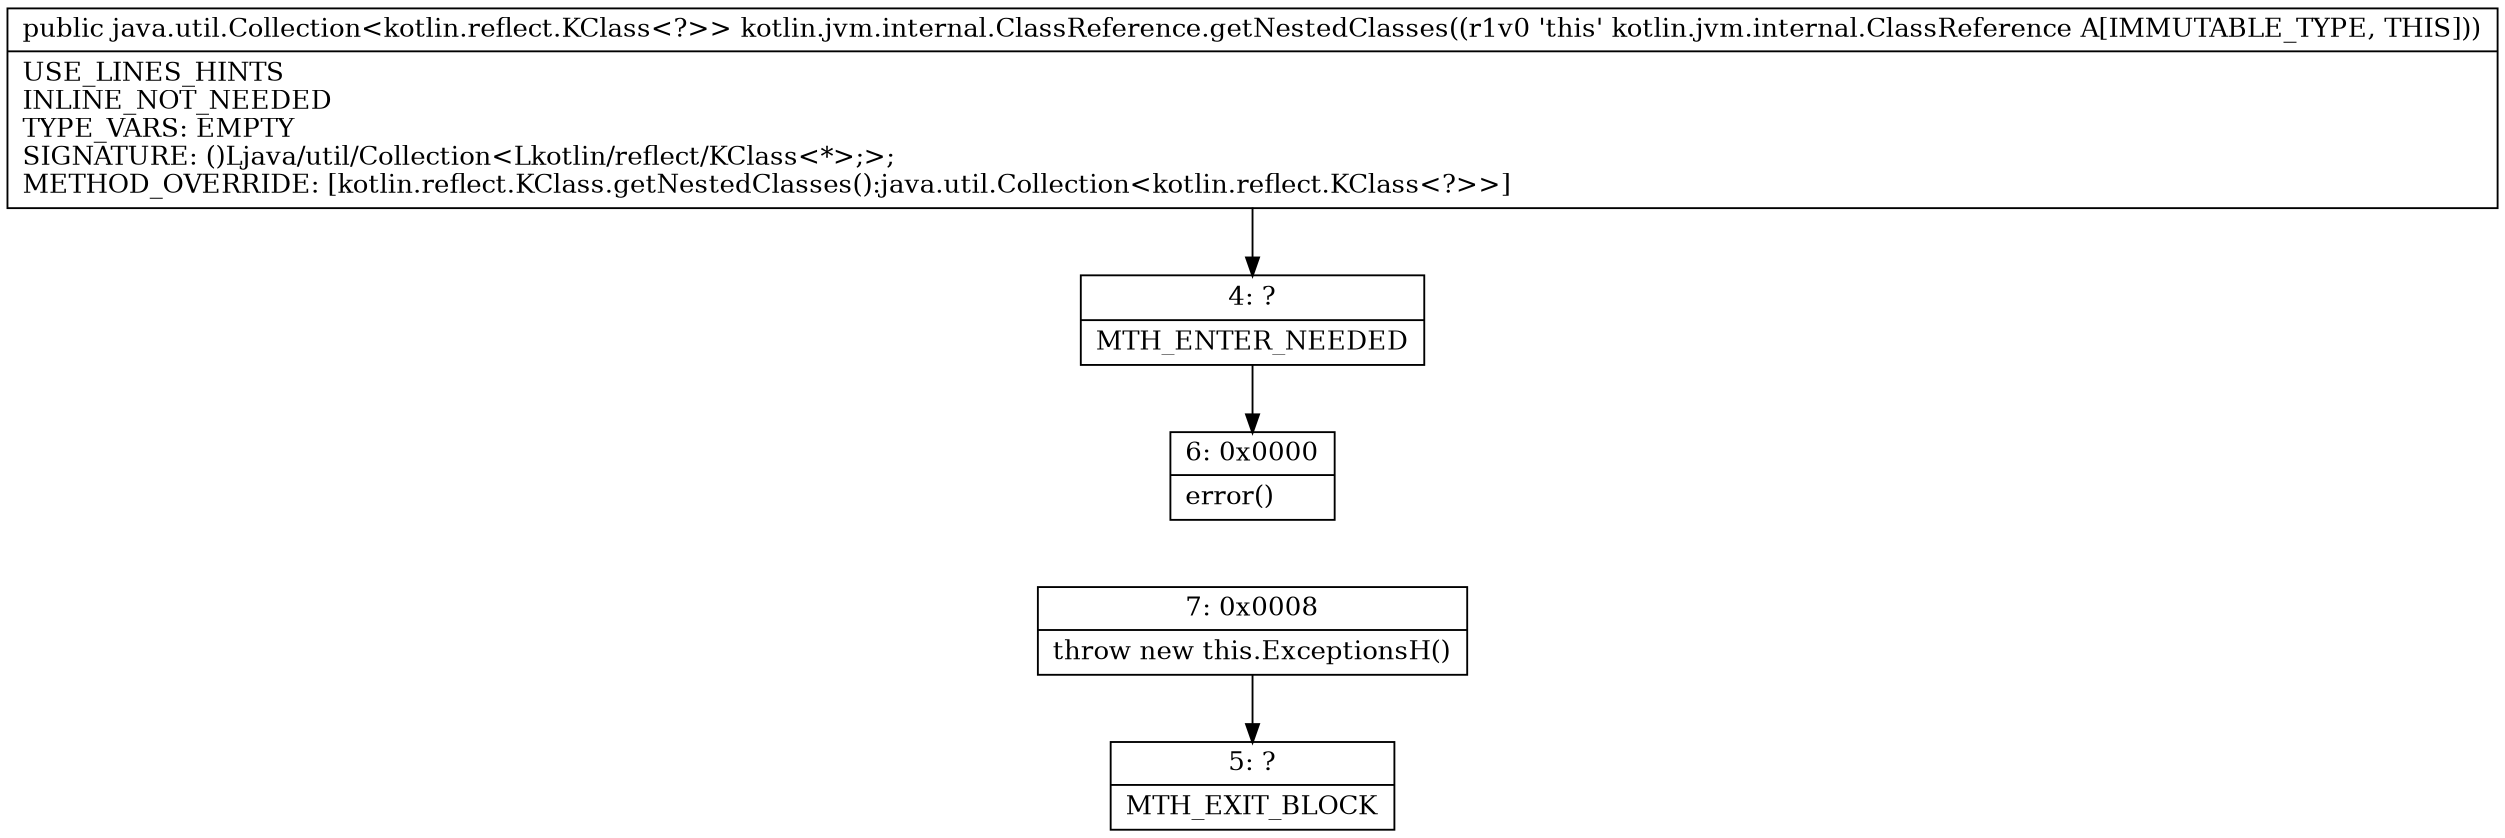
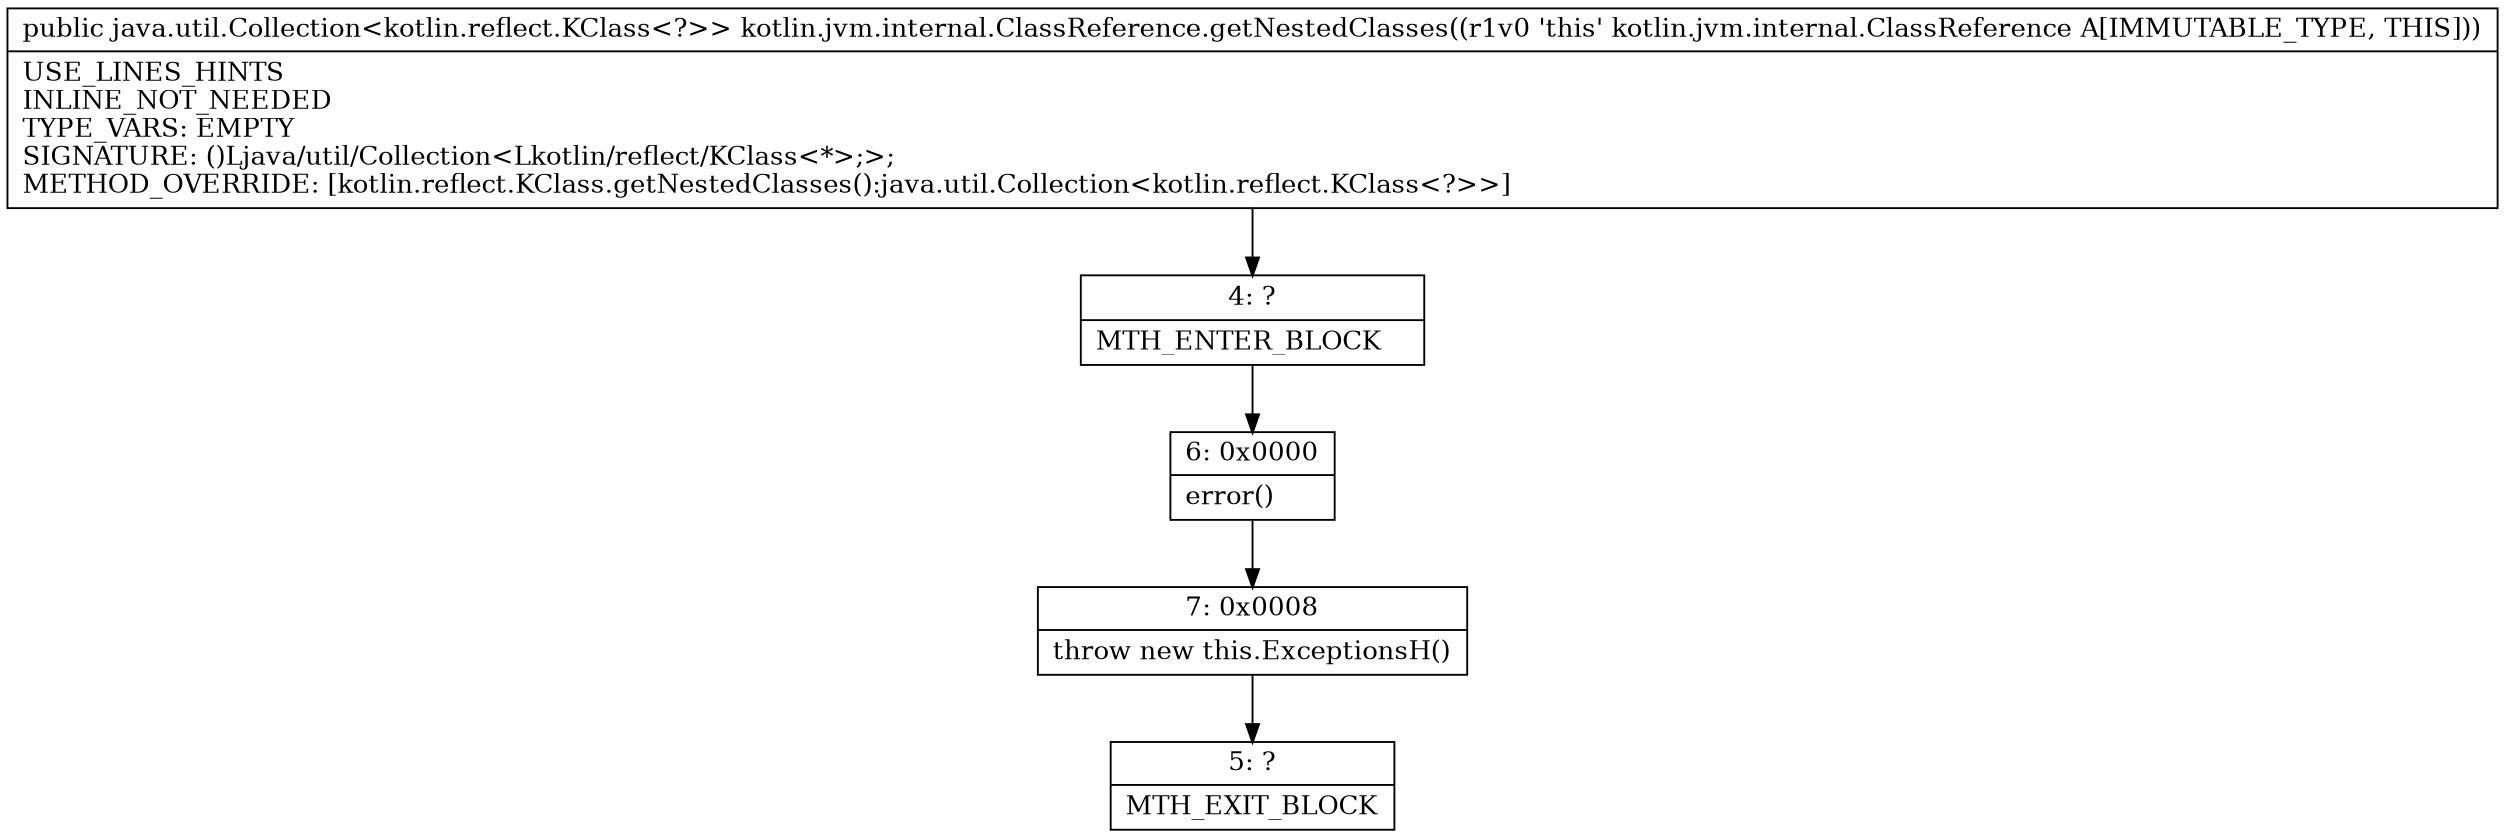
  digraph {
    node [shape=record]
-   n1 [label="{4\:\ ?|MTH_ENTER_NEEDED\l}"]
+   n1 [label="{4\:\ ?|MTH_ENTER_BLOCK\l}"]
    n2 [label="{6\:\ 0x0000|error()\l}"]
    n3 [label="{7\:\ 0x0008|throw new this.ExceptionsH()\l}"]
    n4 [label="{5\:\ ?|MTH_EXIT_BLOCK\l}"]
    n5 [label="{public java.util.Collection\<kotlin.reflect.KClass\<?\>\> kotlin.jvm.internal.ClassReference.getNestedClasses((r1v0 'this' kotlin.jvm.internal.ClassReference A[IMMUTABLE_TYPE, THIS]))  | USE_LINES_HINTS\lINLINE_NOT_NEEDED\lTYPE_VARS: EMPTY\lSIGNATURE: ()Ljava\/util\/Collection\<Lkotlin\/reflect\/KClass\<*\>;\>;\lMETHOD_OVERRIDE: [kotlin.reflect.KClass.getNestedClasses():java.util.Collection\<kotlin.reflect.KClass\<?\>\>]\l}"]
    n1 -> n2
+   n2 -> n3
    n3 -> n4
    n5 -> n1
  }
